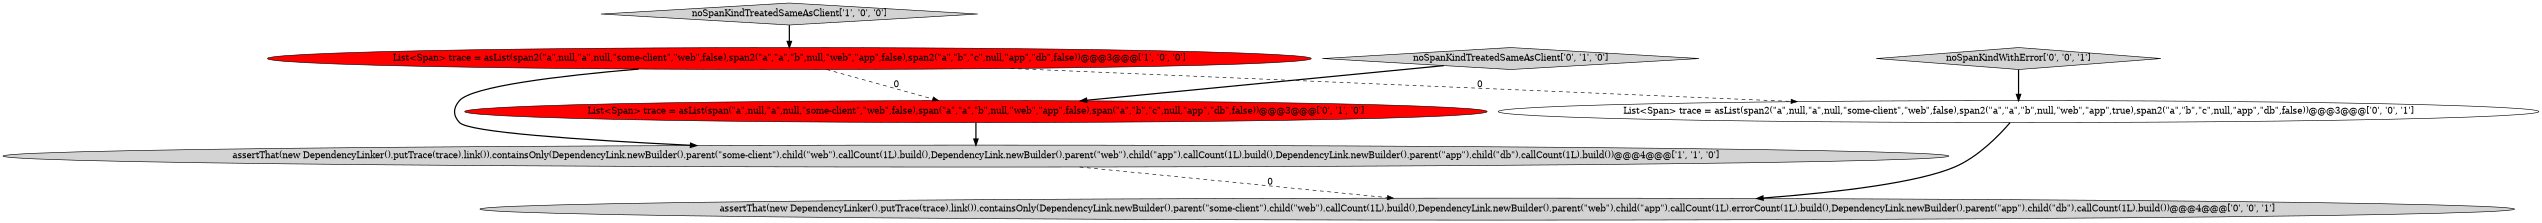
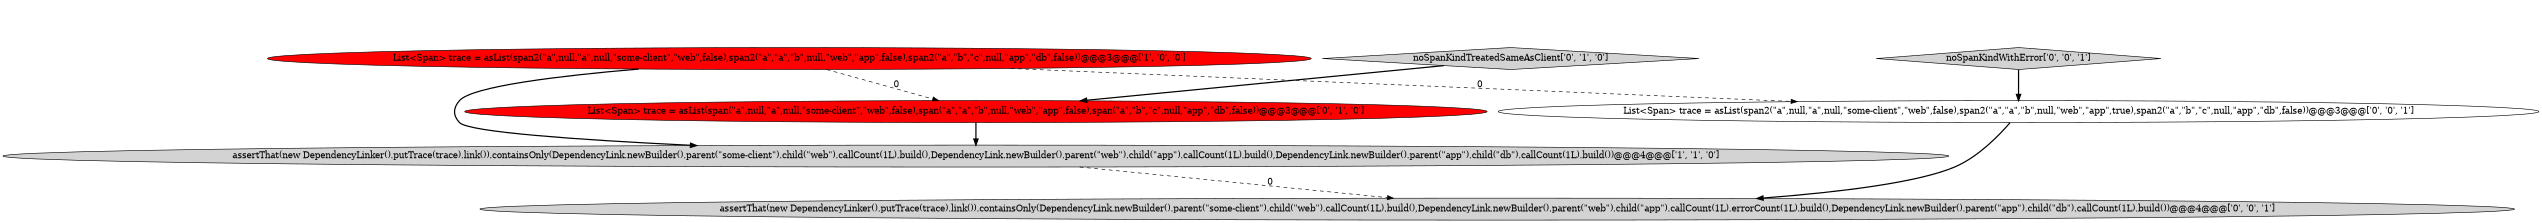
  digraph {
    node [fillcolor=lightgray shape=ellipse style=filled]
    edge [style=bold]
    n1 [label="assertThat(new DependencyLinker().putTrace(trace).link()).containsOnly(DependencyLink.newBuilder().parent(\"some-client\").child(\"web\").callCount(1L).build(),DependencyLink.newBuilder().parent(\"web\").child(\"app\").callCount(1L).build(),DependencyLink.newBuilder().parent(\"app\").child(\"db\").callCount(1L).build())@@@4@@@['1', '1', '0']"]
    n2 [label="assertThat(new DependencyLinker().putTrace(trace).link()).containsOnly(DependencyLink.newBuilder().parent(\"some-client\").child(\"web\").callCount(1L).build(),DependencyLink.newBuilder().parent(\"web\").child(\"app\").callCount(1L).errorCount(1L).build(),DependencyLink.newBuilder().parent(\"app\").child(\"db\").callCount(1L).build())@@@4@@@['0', '0', '1']"]
    n3 [label="noSpanKindWithError['0', '0', '1']" shape=diamond]
    n4 [fillcolor=white label="List<Span> trace = asList(span2(\"a\",null,\"a\",null,\"some-client\",\"web\",false),span2(\"a\",\"a\",\"b\",null,\"web\",\"app\",true),span2(\"a\",\"b\",\"c\",null,\"app\",\"db\",false))@@@3@@@['0', '0', '1']"]
-   n5 [label="noSpanKindTreatedSameAsClient['1', '0', '0']" shape=diamond]
    n6 [fillcolor=red label="List<Span> trace = asList(span2(\"a\",null,\"a\",null,\"some-client\",\"web\",false),span2(\"a\",\"a\",\"b\",null,\"web\",\"app\",false),span2(\"a\",\"b\",\"c\",null,\"app\",\"db\",false))@@@3@@@['1', '0', '0']"]
    n7 [label="noSpanKindTreatedSameAsClient['0', '1', '0']" shape=diamond]
    n8 [fillcolor=red label="List<Span> trace = asList(span(\"a\",null,\"a\",null,\"some-client\",\"web\",false),span(\"a\",\"a\",\"b\",null,\"web\",\"app\",false),span(\"a\",\"b\",\"c\",null,\"app\",\"db\",false))@@@3@@@['0', '1', '0']"]
    n1 -> n2 [label=0 style=dashed]
    n3 -> n4
    n4 -> n2
-   n5 -> n6
    n6 -> n1
    n6 -> n4 [label=0 style=dashed]
    n6 -> n8 [label=0 style=dashed]
    n7 -> n8
    n8 -> n1
  }
